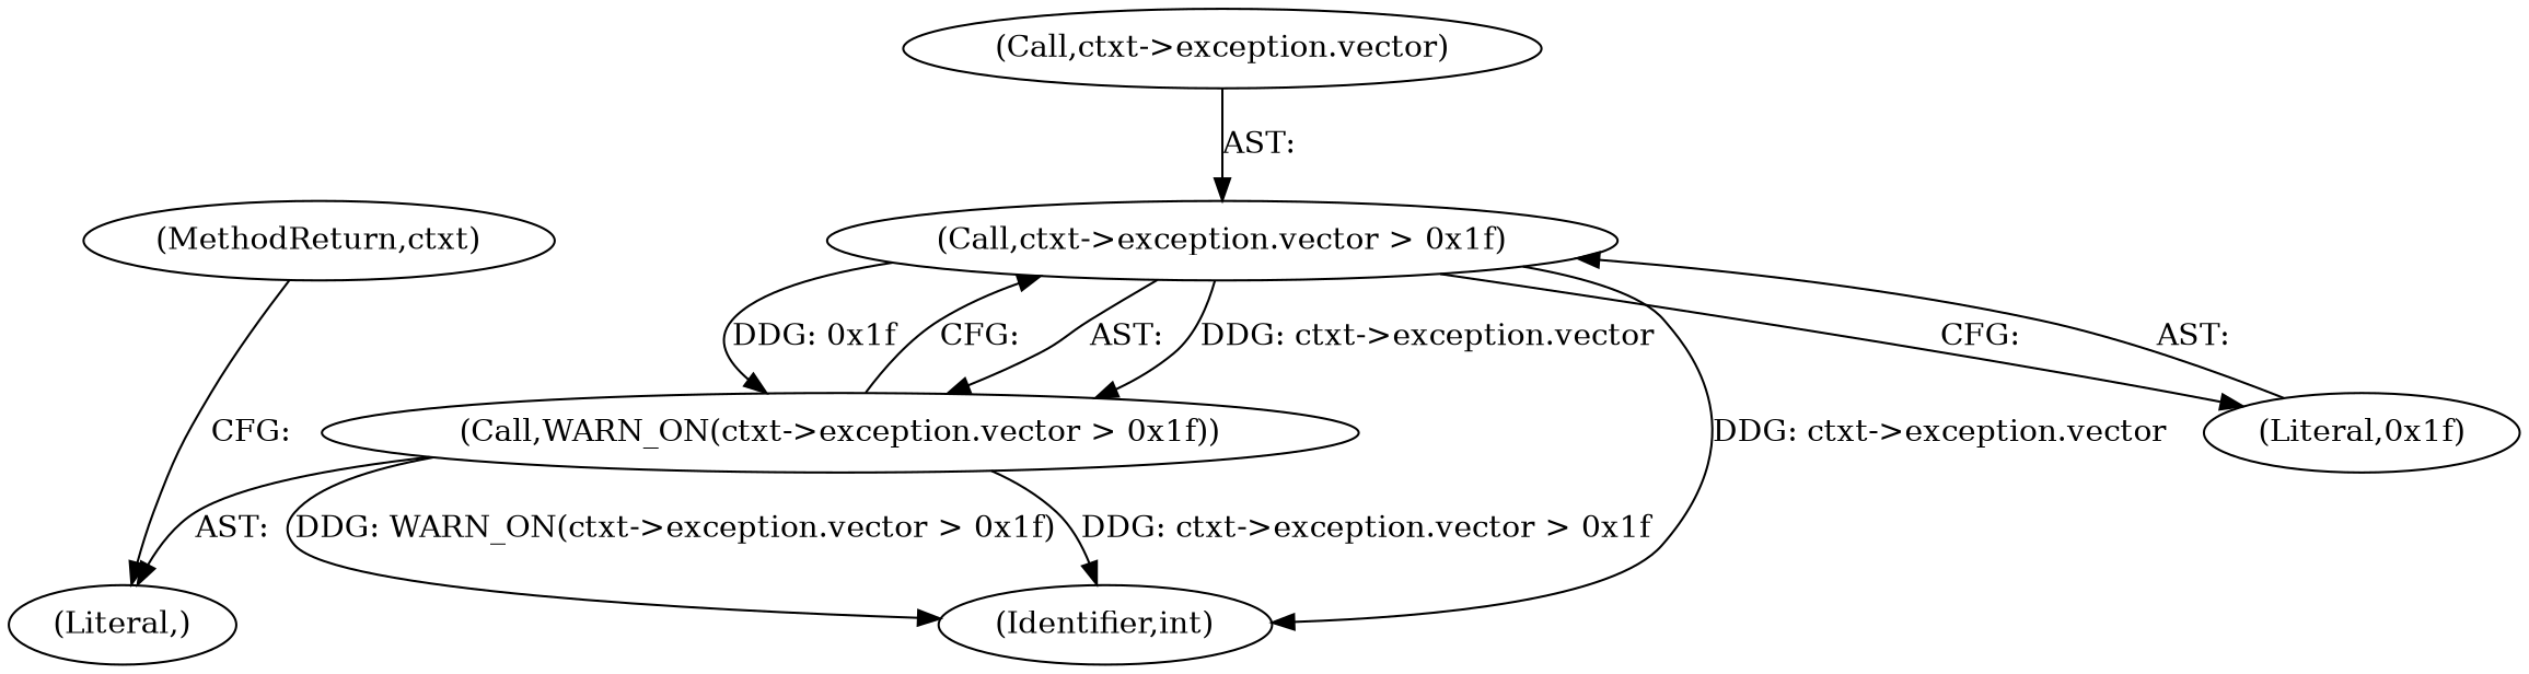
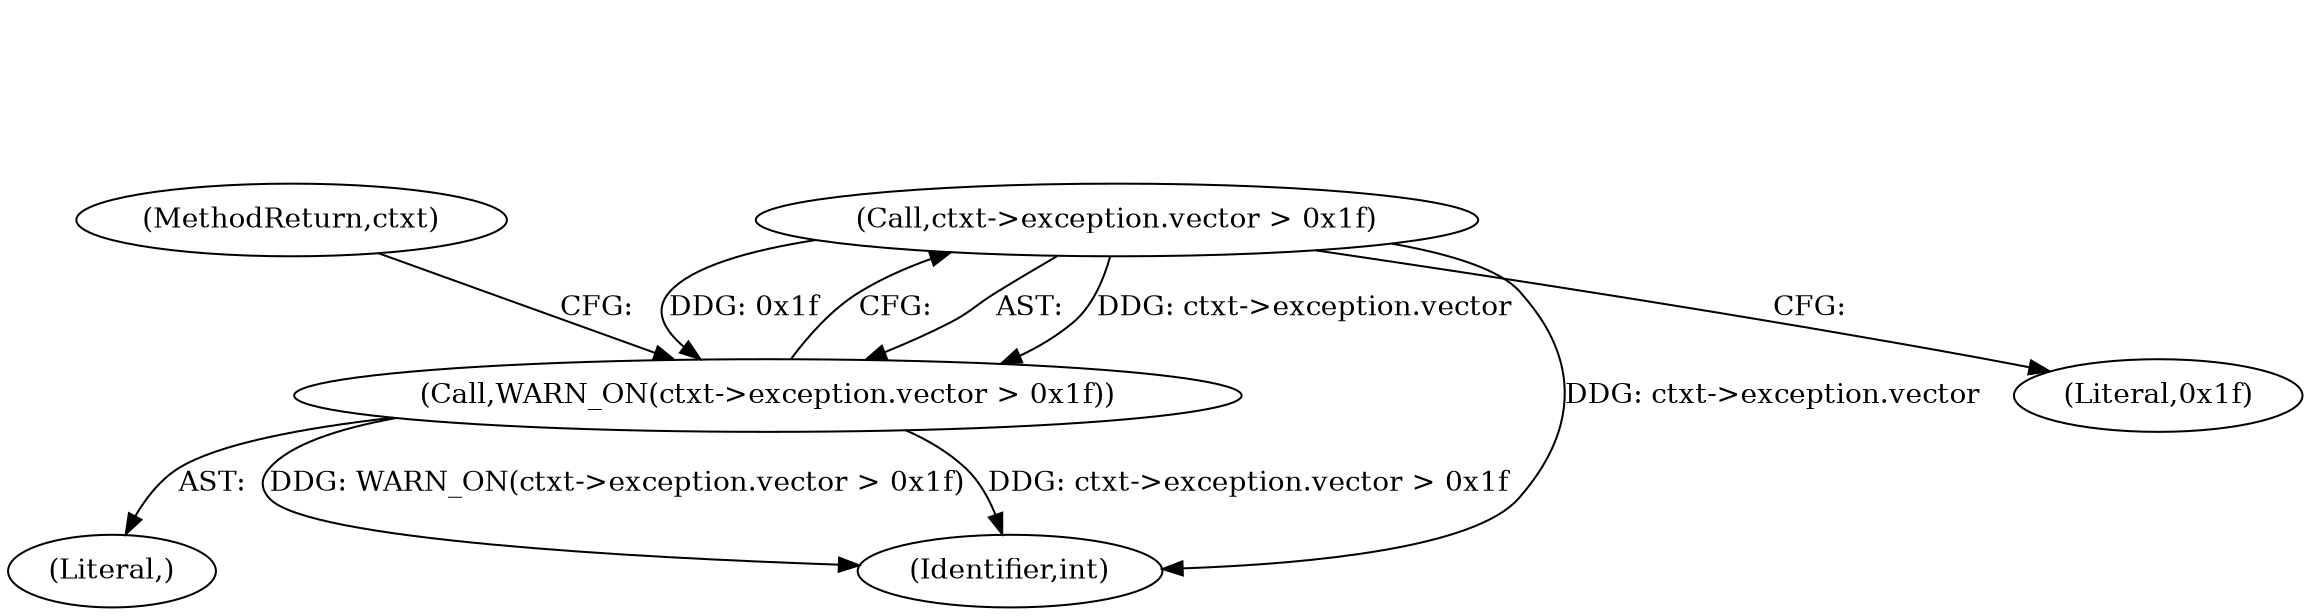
  digraph {
    n1 [label="(Call,ctxt->exception.vector > 0x1f)"]
    n2 [label="(Call,WARN_ON(ctxt->exception.vector > 0x1f))"]
    n3 [label="(Identifier,int)"]
    n4 [label="(Literal,0x1f)"]
    n5 [label="(Literal,)"]
-   n6 [label="(Call,ctxt->exception.vector)"]
    n7 [label="(MethodReturn,ctxt)"]
    n1 -> n2 [label="AST: "]
    n1 -> n2 [label="DDG: ctxt->exception.vector"]
    n1 -> n2 [label="DDG: 0x1f"]
    n1 -> n3 [label="DDG: ctxt->exception.vector"]
    n1 -> n4 [label="CFG: "]
    n2 -> n1 [label="CFG: "]
    n2 -> n3 [label="DDG: WARN_ON(ctxt->exception.vector > 0x1f)"]
    n2 -> n3 [label="DDG: ctxt->exception.vector > 0x1f"]
    n2 -> n5 [label="AST: "]
-   n4 -> n1 [label="AST: "]
-   n6 -> n1 [label="AST: "]
-   n7 -> n5 [label="CFG: "]
+   n7 -> n2 [label="CFG: "]
  }
